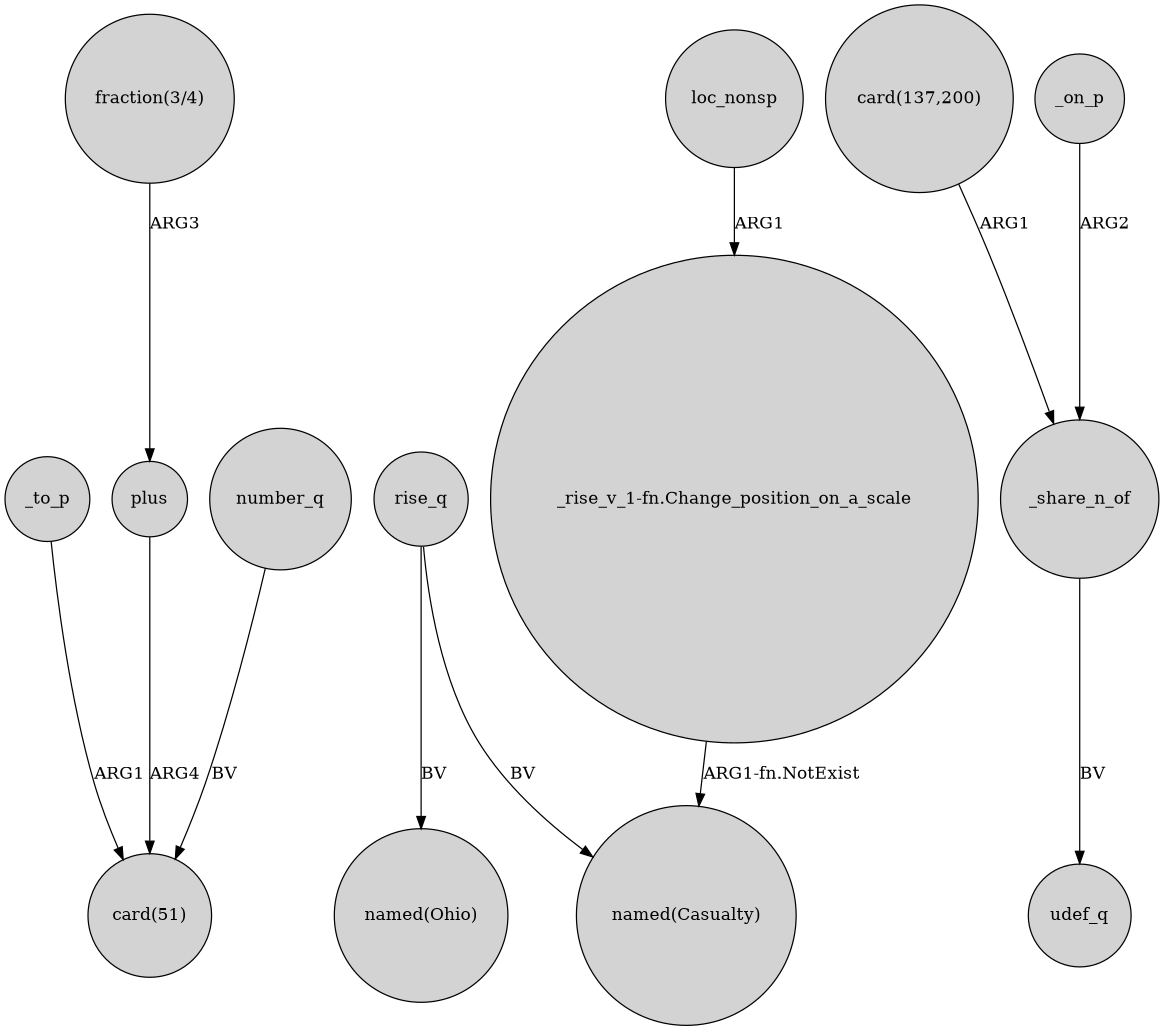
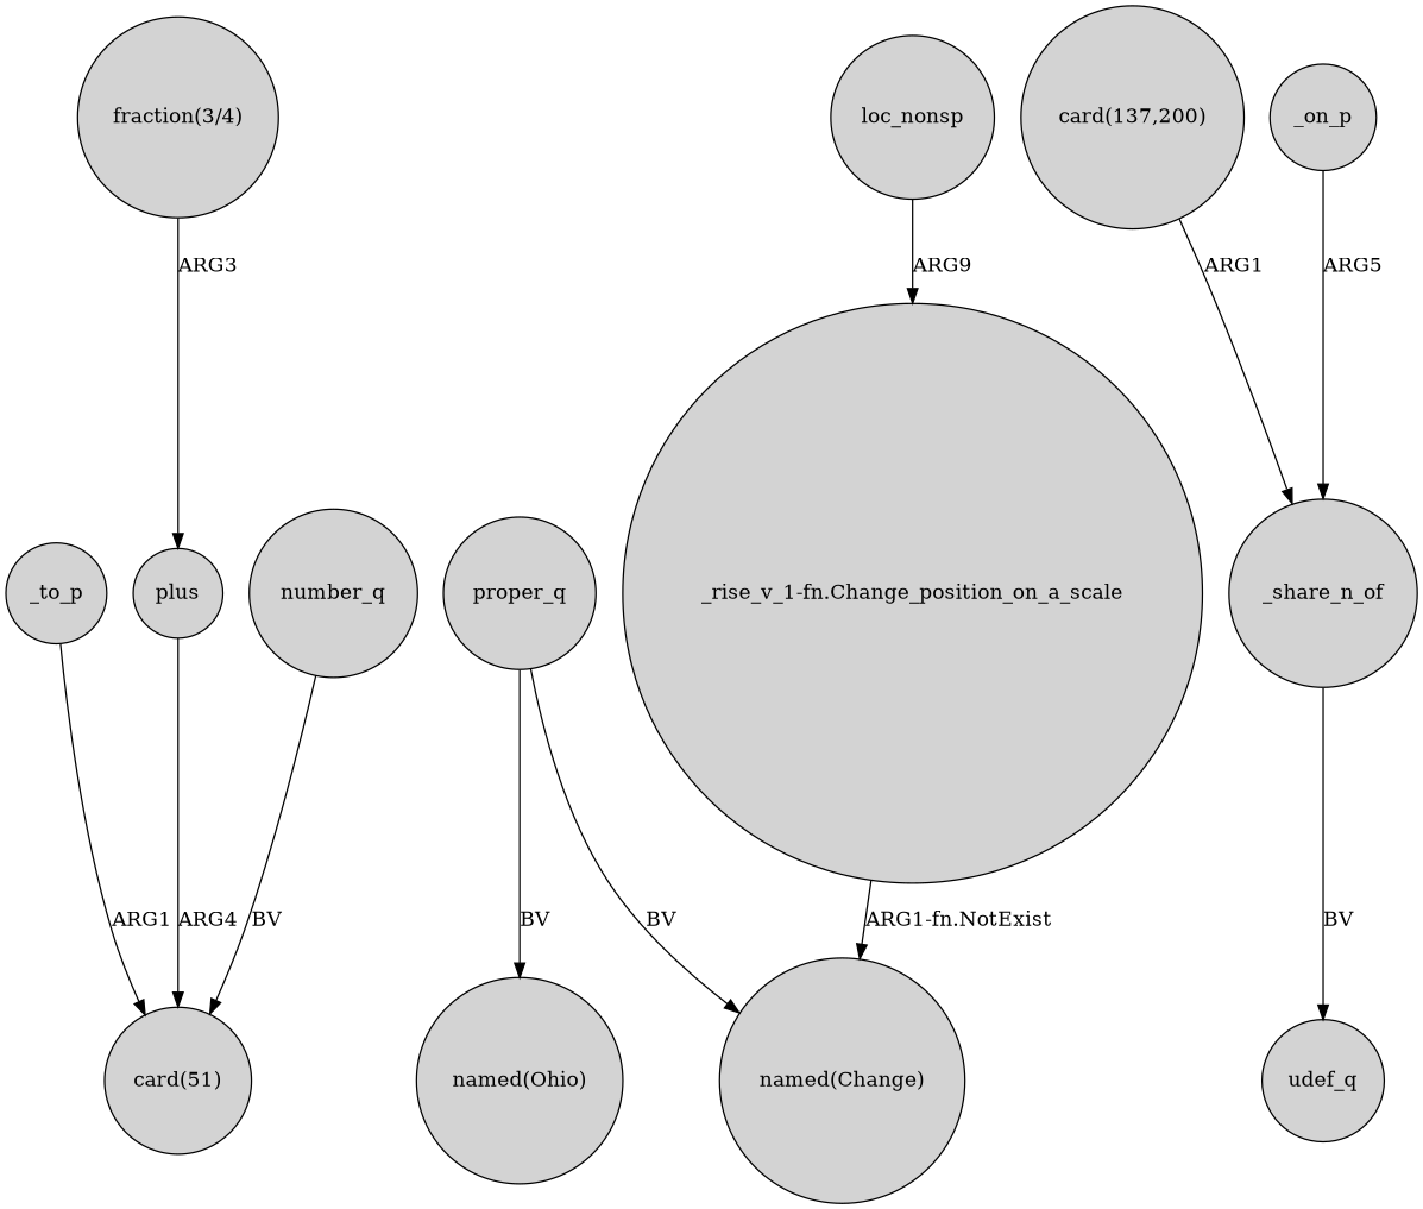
  digraph {
    node [shape=circle style=filled]
    _to_p
    "card(51)"
    "_rise_v_1-fn.Change_position_on_a_scale"
-   "named(Casualty)"
+   "named(Casualty)" [label="named(Change)"]
    "card(137,200)"
    _share_n_of
    udef_q
    _on_p
-   proper_q [label=rise_q]
+   proper_q
    "named(Ohio)"
    loc_nonsp
    plus
    "fraction(3/4)"
    number_q
    _to_p -> "card(51)" [label=ARG1]
    "_rise_v_1-fn.Change_position_on_a_scale" -> "named(Casualty)" [label="ARG1-fn.NotExist"]
    "card(137,200)" -> _share_n_of [label=ARG1]
    _share_n_of -> udef_q [label=BV]
-   _on_p -> _share_n_of [label=ARG2]
+   _on_p -> _share_n_of [label=ARG5]
    proper_q -> "named(Casualty)" [label=BV]
    proper_q -> "named(Ohio)" [label=BV]
-   loc_nonsp -> "_rise_v_1-fn.Change_position_on_a_scale" [label=ARG1]
+   loc_nonsp -> "_rise_v_1-fn.Change_position_on_a_scale" [label=ARG9]
    plus -> "card(51)" [label=ARG4]
    "fraction(3/4)" -> plus [label=ARG3]
    number_q -> "card(51)" [label=BV]
  }
